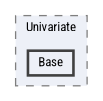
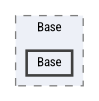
  digraph {
    compound=true
    fontname="Roboto Condensed"
    n1 [color=grey25 fillcolor="#edf0f7" fontname="Roboto Condensed" fontsize=10 height=0.2 label=Base shape=box style="filled,bold" width=0.4]
    subgraph cluster_1 {
      bgcolor="#edf0f7"
      fontsize=10
-     label=Univariate
+     label=Base
      pencolor=grey50
      style="filled,dashed"
      n1
    }
  }
